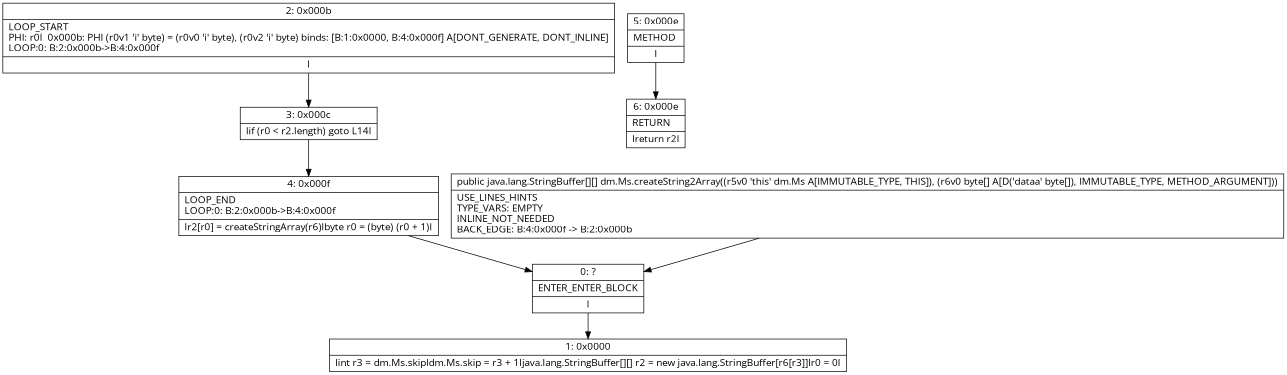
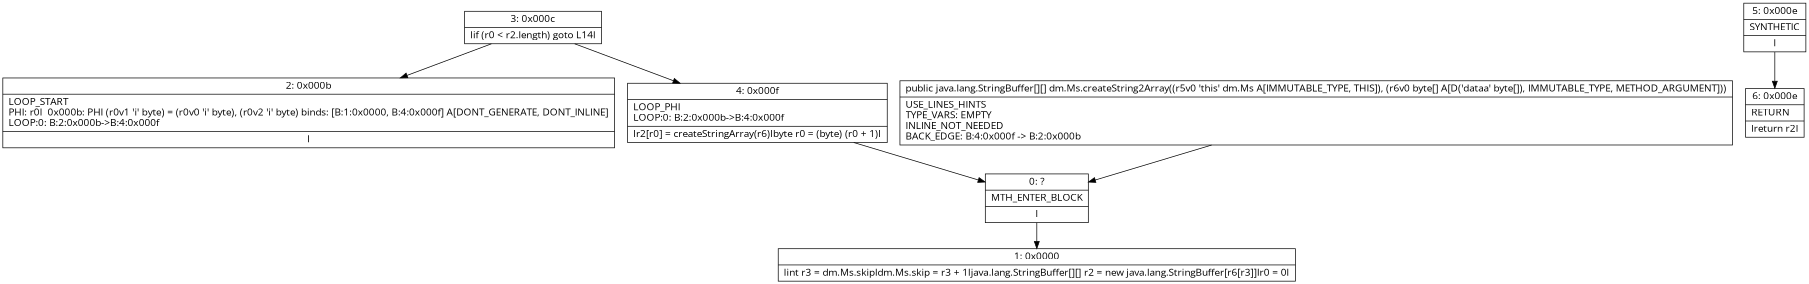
  digraph {
    fontname="Open Sans"
    node [fontname="Open Sans" shape=record]
    edge [fontname="Open Sans"]
-   n1 [label="{0\:\ ?|ENTER_ENTER_BLOCK\l|l}"]
+   n1 [label="{0\:\ ?|MTH_ENTER_BLOCK\l|l}"]
    n2 [label="{1\:\ 0x0000|lint r3 = dm.Ms.skipldm.Ms.skip = r3 + 1ljava.lang.StringBuffer[][] r2 = new java.lang.StringBuffer[r6[r3]]lr0 = 0l}"]
    n3 [label="{2\:\ 0x000b|LOOP_START\lPHI: r0l  0x000b: PHI (r0v1 'i' byte) = (r0v0 'i' byte), (r0v2 'i' byte) binds: [B:1:0x0000, B:4:0x000f] A[DONT_GENERATE, DONT_INLINE]\lLOOP:0: B:2:0x000b\-\>B:4:0x000f\l|l}"]
    n4 [label="{3\:\ 0x000c|lif (r0 \< r2.length) goto L14l}"]
-   n5 [label="{4\:\ 0x000f|LOOP_END\lLOOP:0: B:2:0x000b\-\>B:4:0x000f\l|lr2[r0] = createStringArray(r6)lbyte r0 = (byte) (r0 + 1)l}"]
-   n6 [label="{5\:\ 0x000e|METHOD\l|l}"]
+   n5 [label="{4\:\ 0x000f|LOOP_PHI\lLOOP:0: B:2:0x000b\-\>B:4:0x000f\l|lr2[r0] = createStringArray(r6)lbyte r0 = (byte) (r0 + 1)l}"]
+   n6 [label="{5\:\ 0x000e|SYNTHETIC\l|l}"]
    n7 [label="{6\:\ 0x000e|RETURN\l|lreturn r2l}"]
    n8 [label="{public java.lang.StringBuffer[][] dm.Ms.createString2Array((r5v0 'this' dm.Ms A[IMMUTABLE_TYPE, THIS]), (r6v0 byte[] A[D('dataa' byte[]), IMMUTABLE_TYPE, METHOD_ARGUMENT]))  | USE_LINES_HINTS\lTYPE_VARS: EMPTY\lINLINE_NOT_NEEDED\lBACK_EDGE: B:4:0x000f \-\> B:2:0x000b\l}"]
    n1 -> n2
-   n3 -> n4
+   n4 -> n3
    n4 -> n5
    n5 -> n1
    n6 -> n7
    n8 -> n1
  }
